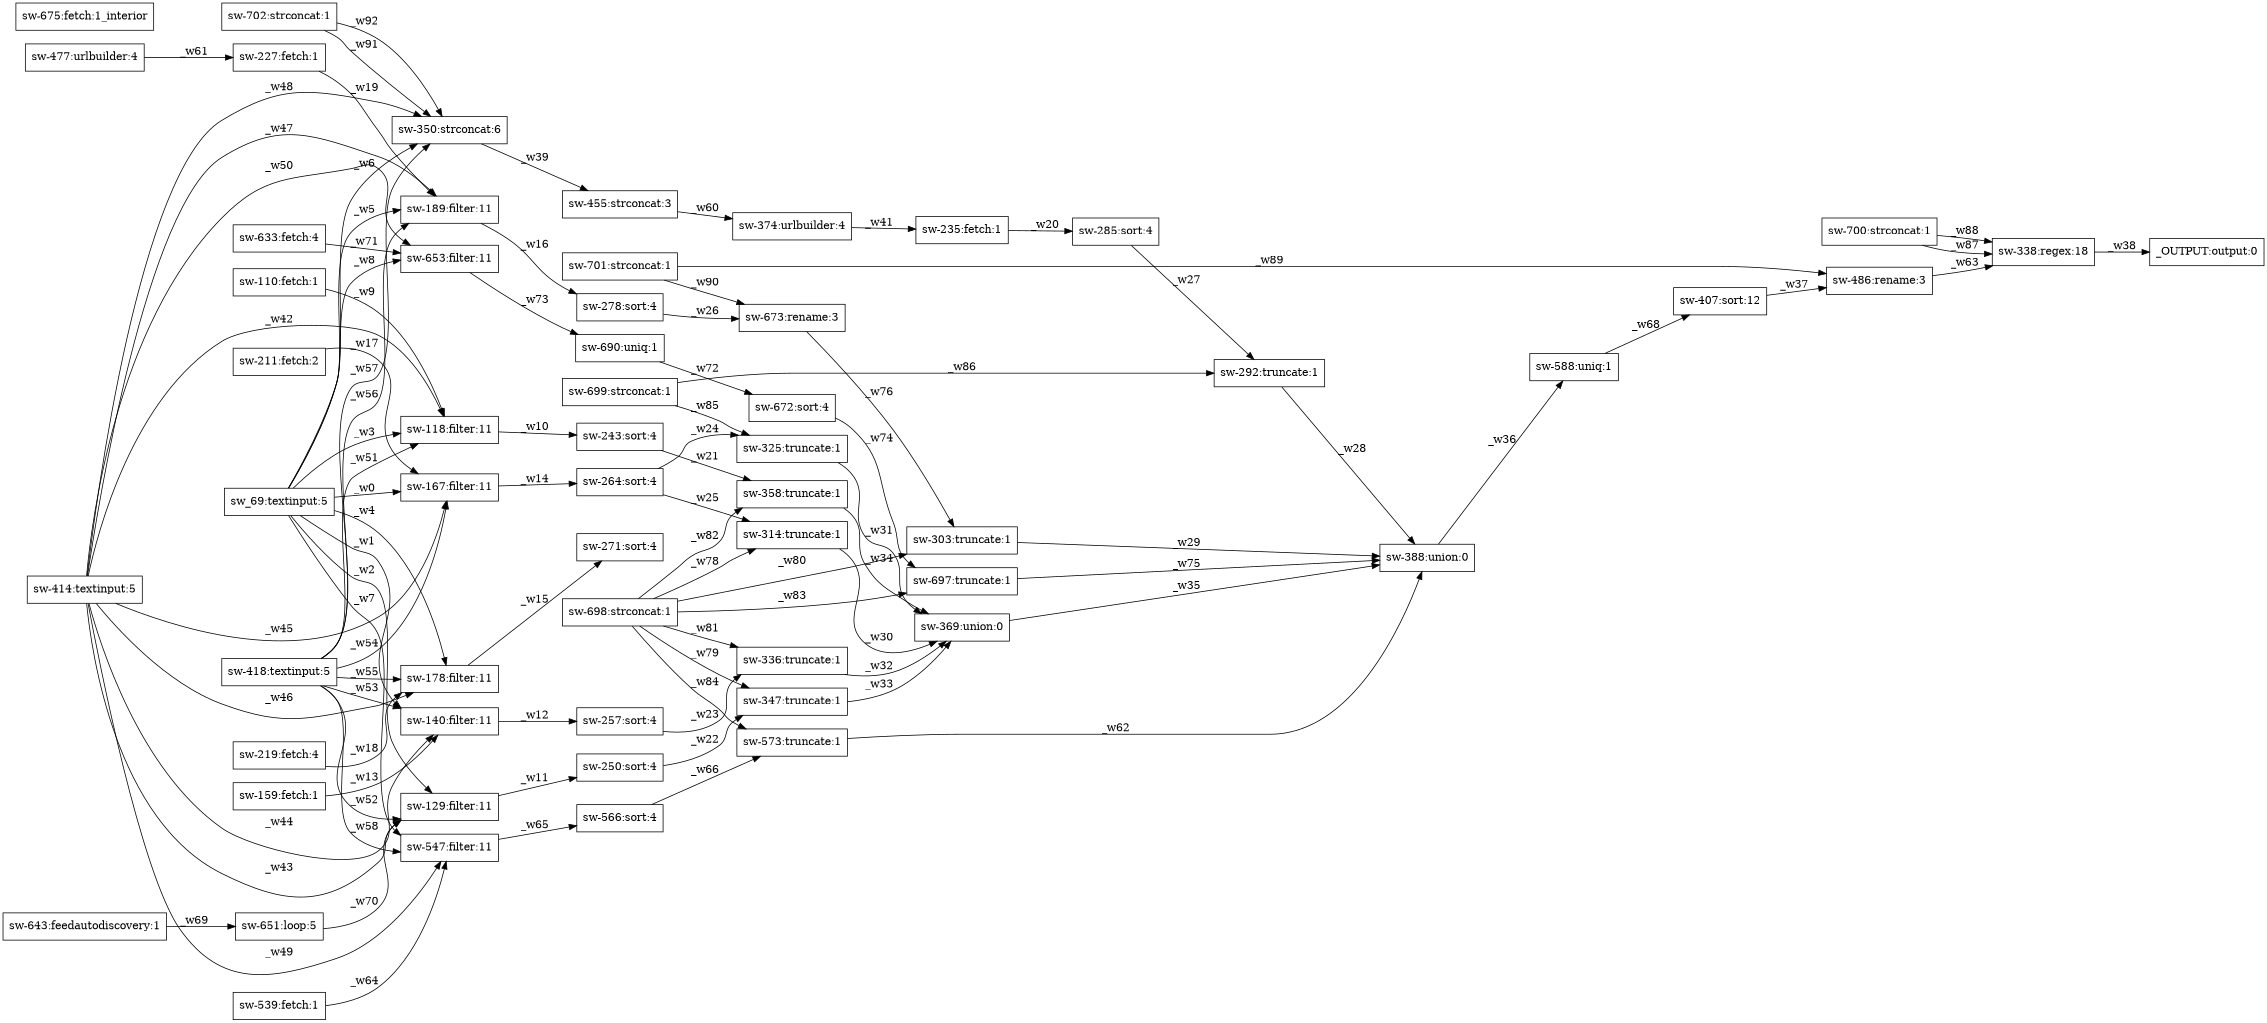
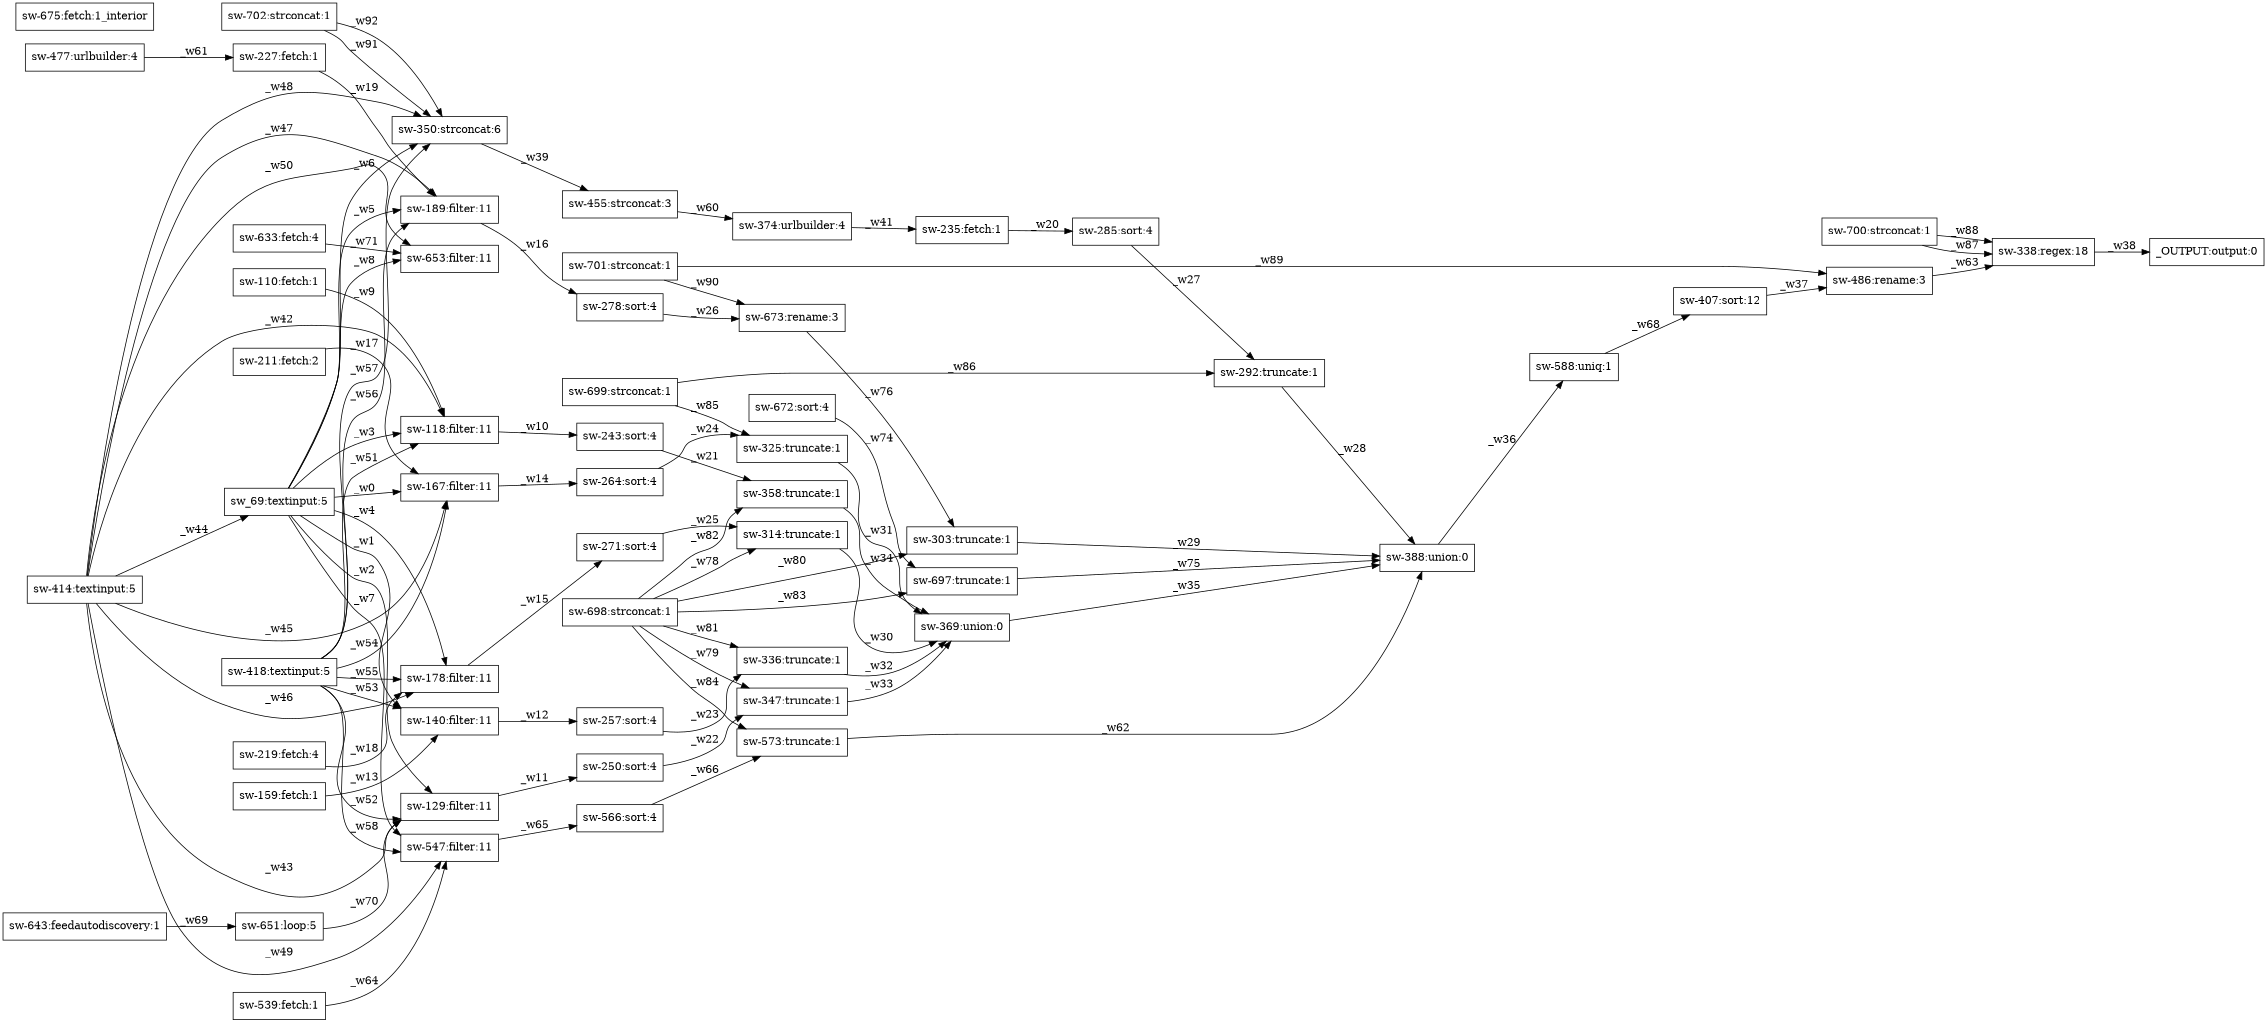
  digraph {
    rankdir=LR
    node [shape=box]
    n1 [label="sw-314:truncate:1"]
    n2 [label="sw-369:union:0"]
    n3 [label="sw-388:union:0"]
    n4 [label="sw-257:sort:4"]
    n5 [label="sw-336:truncate:1"]
    n6 [label="sw-347:truncate:1"]
    n7 [label="sw-303:truncate:1"]
    n8 [label="sw-588:uniq:1"]
    n9 [label="sw-701:strconcat:1"]
    n10 [label="sw-486:rename:3"]
    n11 [label="sw-673:rename:3"]
    n12 [label="sw-338:regex:18"]
    n13 [label="sw-325:truncate:1"]
    n14 [label="sw-159:fetch:1"]
    n15 [label="sw-140:filter:11"]
    n16 [label="sw-211:fetch:2"]
    n17 [label="sw-167:filter:11"]
    n18 [label="sw-264:sort:4"]
    n19 [label="sw-358:truncate:1"]
-   n20 [label="sw-690:uniq:1"]
    n21 [label="sw-672:sort:4"]
    n22 [label="sw-697:truncate:1"]
    n23 [label="sw-675:fetch:1_interior"]
    n24 [label="sw-271:sort:4"]
    n25 [label="sw-643:feedautodiscovery:1"]
    n26 [label="sw-651:loop:5"]
    n27 [label="sw-129:filter:11"]
    n28 [label="_OUTPUT:output:0"]
    n29 [label="sw-189:filter:11"]
    n30 [label="sw-278:sort:4"]
    n31 [label="sw-477:urlbuilder:4"]
    n32 [label="sw-227:fetch:1"]
    n33 [label="sw-374:urlbuilder:4"]
    n34 [label="sw-235:fetch:1"]
    n35 [label="sw-285:sort:4"]
    n36 [label="sw-292:truncate:1"]
    n37 [label="sw-110:fetch:1"]
    n38 [label="sw-118:filter:11"]
    n39 [label="sw-243:sort:4"]
    n40 [label="sw-414:textinput:5"]
    n41 [label="sw-178:filter:11"]
    n42 [label="sw-547:filter:11"]
    n43 [label="sw-653:filter:11"]
    n44 [label="sw-350:strconcat:6"]
    n45 [label="sw-566:sort:4"]
    n46 [label="sw-455:strconcat:3"]
    n47 [label="sw-250:sort:4"]
    n48 [label="sw-407:sort:12"]
    n49 [label="sw-573:truncate:1"]
    n50 [label="sw-700:strconcat:1"]
    n51 [label="sw-539:fetch:1"]
    n52 [label="sw-699:strconcat:1"]
    n53 [label="sw-698:strconcat:1"]
    n54 [label="sw-418:textinput:5"]
    n55 [label="sw-633:fetch:4"]
    n56 [label="sw_69:textinput:5"]
    n57 [label="sw-219:fetch:4"]
    n58 [label="sw-702:strconcat:1"]
    n1 -> n2 [label=_w30]
    n2 -> n3 [label=_w35]
    n3 -> n8 [label=_w36]
    n4 -> n5 [label=_w23]
    n5 -> n2 [label=_w32]
    n6 -> n2 [label=_w33]
    n7 -> n3 [label=_w29]
    n8 -> n48 [label=_w68]
    n9 -> n10 [label=_w89]
    n9 -> n11 [label=_w90]
    n10 -> n12 [label=_w63]
    n11 -> n7 [label=_w76]
    n12 -> n28 [label=_w38]
    n13 -> n2 [label=_w31]
    n14 -> n15 [label=_w13]
    n15 -> n4 [label=_w12]
    n16 -> n17 [label=_w17]
    n17 -> n18 [label=_w14]
    n18 -> n13 [label=_w24]
    n19 -> n2 [label=_w34]
-   n20 -> n21 [label=_w72]
    n21 -> n22 [label=_w74]
    n22 -> n3 [label=_w75]
-   n18 -> n1 [label=_w25]
+   n24 -> n1 [label=_w25]
    n25 -> n26 [label=_w69]
    n26 -> n27 [label=_w70]
    n27 -> n47 [label=_w11]
    n29 -> n30 [label=_w16]
    n30 -> n11 [label=_w26]
    n31 -> n32 [label=_w61]
    n32 -> n29 [label=_w19]
    n33 -> n34 [label=_w41]
    n34 -> n35 [label=_w20]
    n35 -> n36 [label=_w27]
    n36 -> n3 [label=_w28]
    n37 -> n38 [label=_w9]
    n38 -> n39 [label=_w10]
    n39 -> n19 [label=_w21]
-   n40 -> n15 [label=_w44]
+   n40 -> n56 [label=_w44]
    n40 -> n17 [label=_w45]
    n40 -> n27 [label=_w43]
    n40 -> n29 [label=_w47]
    n40 -> n38 [label=_w42]
    n40 -> n41 [label=_w46]
    n40 -> n42 [label=_w49]
    n40 -> n43 [label=_w50]
    n40 -> n44 [label=_w48]
    n41 -> n24 [label=_w15]
    n42 -> n45 [label=_w65]
-   n43 -> n20 [label=_w73]
    n44 -> n46 [label=_w39]
    n45 -> n49 [label=_w66]
    n46 -> n33 [label=_w60]
    n47 -> n6 [label=_w22]
    n48 -> n10 [label=_w37]
    n49 -> n3 [label=_w62]
    n50 -> n12 [label=_w87]
    n50 -> n12 [label=_w88]
    n51 -> n42 [label=_w64]
    n52 -> n13 [label=_w85]
    n52 -> n36 [label=_w86]
    n53 -> n1 [label=_w78]
    n53 -> n5 [label=_w81]
    n53 -> n6 [label=_w79]
    n53 -> n7 [label=_w80]
    n53 -> n19 [label=_w82]
    n53 -> n22 [label=_w83]
    n53 -> n49 [label=_w84]
    n54 -> n15 [label=_w53]
    n54 -> n17 [label=_w54]
    n54 -> n27 [label=_w52]
    n54 -> n29 [label=_w56]
    n54 -> n38 [label=_w51]
    n54 -> n41 [label=_w55]
    n54 -> n42 [label=_w58]
    n54 -> n44 [label=_w57]
    n55 -> n43 [label=_w71]
    n56 -> n15 [label=_w1]
    n56 -> n17 [label=_w0]
    n56 -> n27 [label=_w2]
    n56 -> n29 [label=_w5]
    n56 -> n38 [label=_w3]
    n56 -> n41 [label=_w4]
    n56 -> n42 [label=_w7]
    n56 -> n43 [label=_w8]
    n56 -> n44 [label=_w6]
    n57 -> n41 [label=_w18]
    n58 -> n44 [label=_w91]
    n58 -> n44 [label=_w92]
  }
